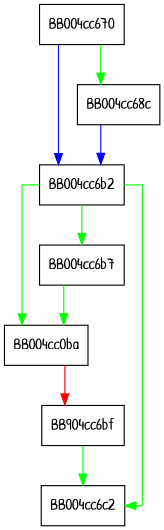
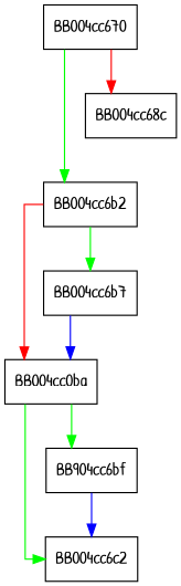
  digraph {
    fontname="Patrick Hand"
    splines=ortho
    node [fontname="Patrick Hand" shape=box]
    edge [color=green fontname="Patrick Hand"]
    BB004cc670
    BB004cc6b2
    BB004cc68c
    n4 [label=BB004cc0ba]
    BB004cc6b7
    BB004cc6c2
    n7 [label=BB904cc6bf]
-   BB004cc670 -> BB004cc6b2 [color=blue]
-   BB004cc670 -> BB004cc68c
-   BB004cc6b2 -> n4
+   BB004cc670 -> BB004cc6b2
+   BB004cc670 -> BB004cc68c [color=red]
+   BB004cc6b2 -> n4 [color=red]
    BB004cc6b2 -> BB004cc6b7
-   BB004cc68c -> BB004cc6b2 [color=blue]
-   BB004cc6b2 -> BB004cc6c2
-   n4 -> n7 [color=red]
-   BB004cc6b7 -> n4
-   n7 -> BB004cc6c2
+   n4 -> BB004cc6c2
+   n4 -> n7
+   BB004cc6b7 -> n4 [color=blue]
+   n7 -> BB004cc6c2 [color=blue]
  }
